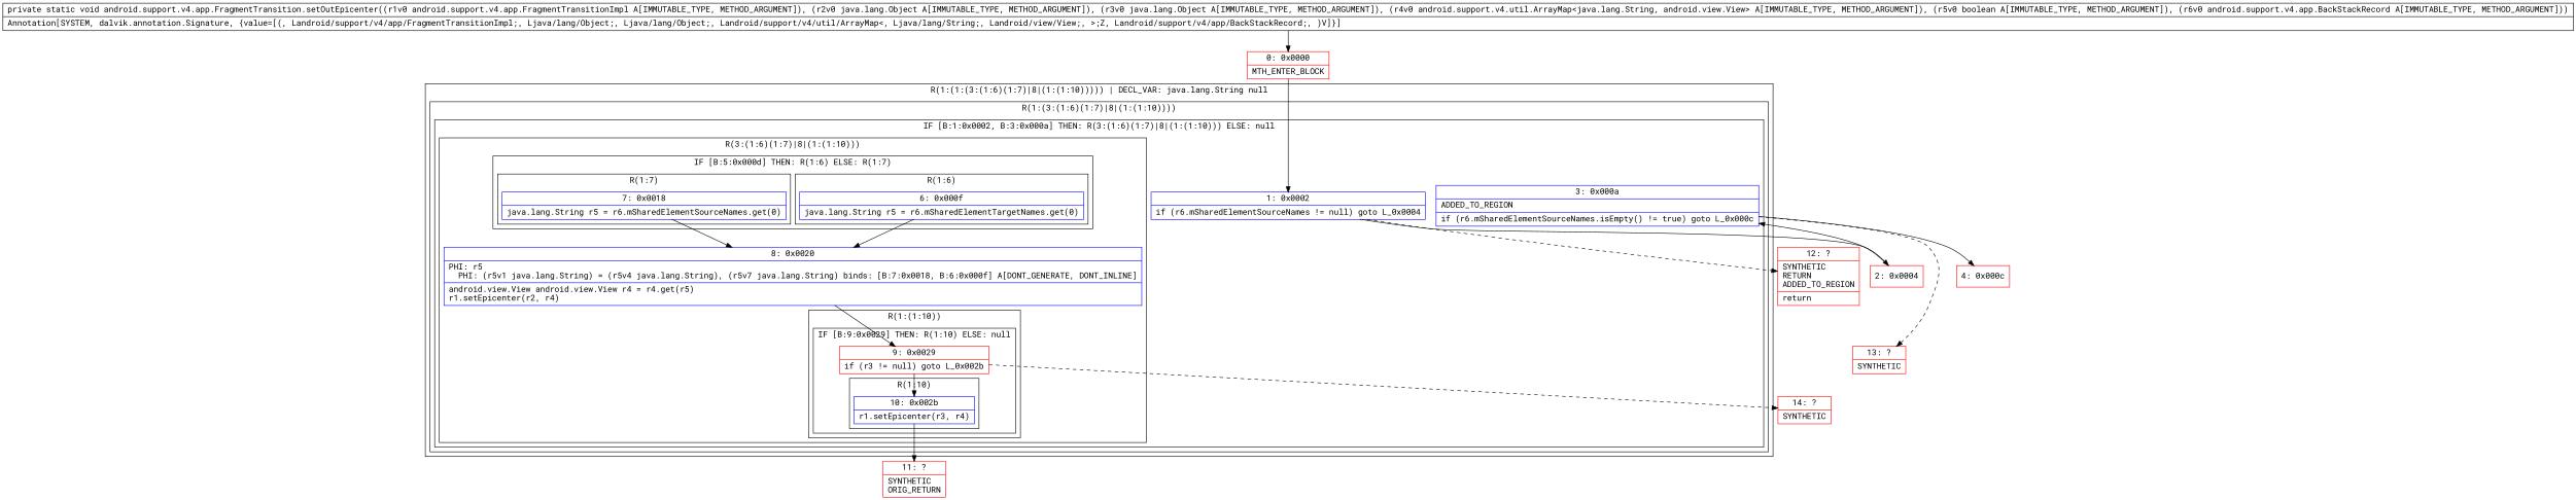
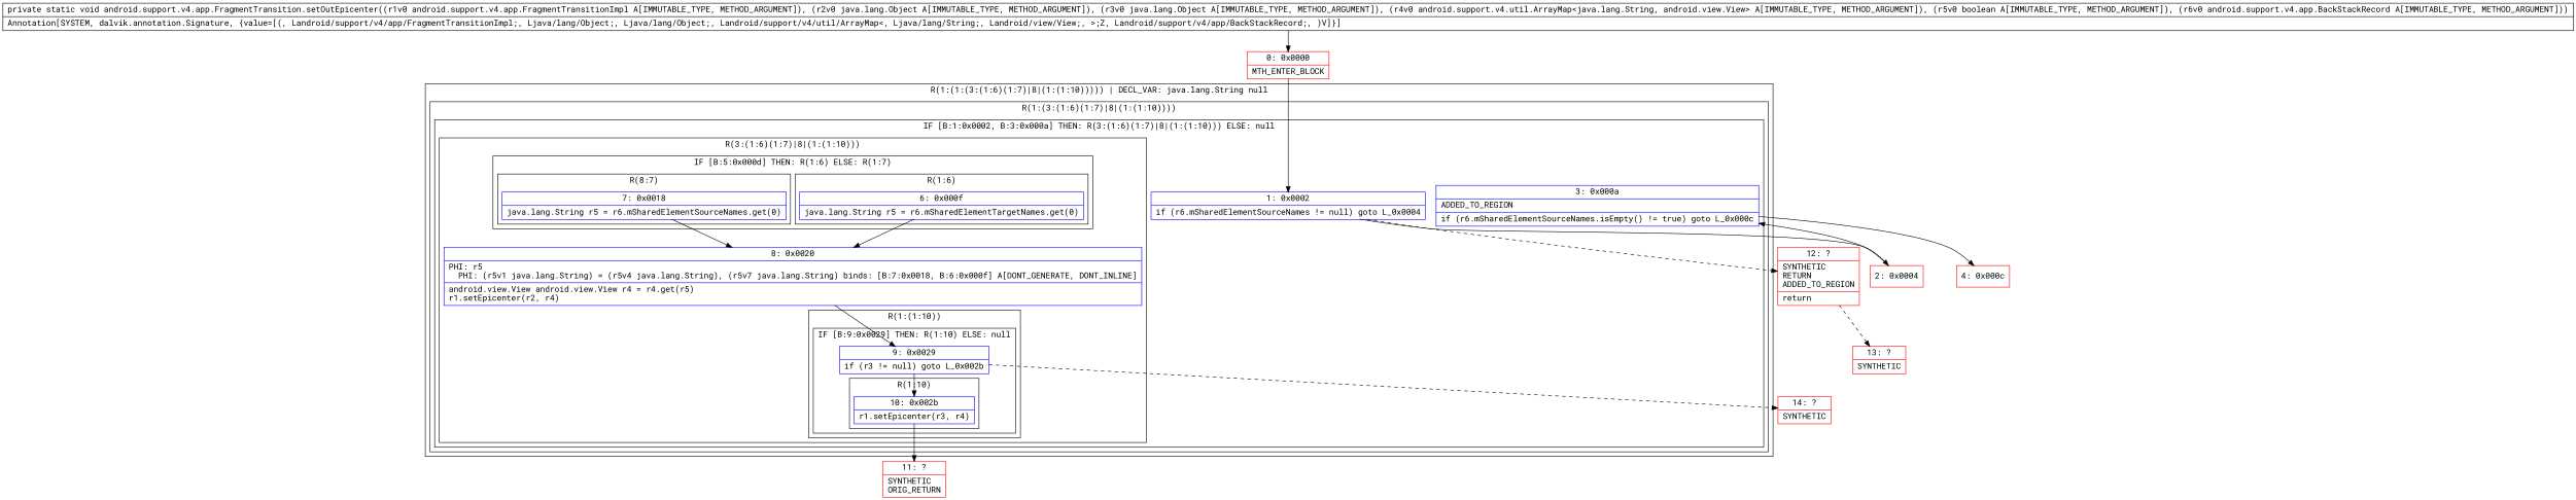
  digraph {
    fontname="Roboto Mono"
    node [color=blue fontname="Roboto Mono" shape=record]
    edge [fontname="Roboto Mono"]
    n1 [label="{6\:\ 0x000f|java.lang.String r5 = r6.mSharedElementTargetNames.get(0)\l}"]
    n2 [label="{7\:\ 0x0018|java.lang.String r5 = r6.mSharedElementSourceNames.get(0)\l}"]
    n3 [label="{10\:\ 0x002b|r1.setEpicenter(r3, r4)\l}"]
-   n4 [color=red label="{9\:\ 0x0029|if (r3 != null) goto L_0x002b\l}"]
+   n4 [label="{9\:\ 0x0029|if (r3 != null) goto L_0x002b\l}"]
    n5 [label="{8\:\ 0x0020|PHI: r5 \l  PHI: (r5v1 java.lang.String) = (r5v4 java.lang.String), (r5v7 java.lang.String) binds: [B:7:0x0018, B:6:0x000f] A[DONT_GENERATE, DONT_INLINE]\l|android.view.View android.view.View r4 = r4.get(r5)\lr1.setEpicenter(r2, r4)\l}"]
    n6 [label="{1\:\ 0x0002|if (r6.mSharedElementSourceNames != null) goto L_0x0004\l}"]
    n7 [label="{3\:\ 0x000a|ADDED_TO_REGION\l|if (r6.mSharedElementSourceNames.isEmpty() != true) goto L_0x000c\l}"]
    n8 [color=red label="{11\:\ ?|SYNTHETIC\lORIG_RETURN\l}"]
    n9 [color=red label="{14\:\ ?|SYNTHETIC\l}"]
    n10 [color=red label="{2\:\ 0x0004}"]
    n11 [color=red label="{12\:\ ?|SYNTHETIC\lRETURN\lADDED_TO_REGION\l|return\l}"]
    n12 [color=red label="{4\:\ 0x000c}"]
    n13 [color=red label="{13\:\ ?|SYNTHETIC\l}"]
    n14 [color=red label="{0\:\ 0x0000|MTH_ENTER_BLOCK\l}"]
    n15 [label="{private static void android.support.v4.app.FragmentTransition.setOutEpicenter((r1v0 android.support.v4.app.FragmentTransitionImpl A[IMMUTABLE_TYPE, METHOD_ARGUMENT]), (r2v0 java.lang.Object A[IMMUTABLE_TYPE, METHOD_ARGUMENT]), (r3v0 java.lang.Object A[IMMUTABLE_TYPE, METHOD_ARGUMENT]), (r4v0 android.support.v4.util.ArrayMap\<java.lang.String, android.view.View\> A[IMMUTABLE_TYPE, METHOD_ARGUMENT]), (r5v0 boolean A[IMMUTABLE_TYPE, METHOD_ARGUMENT]), (r6v0 android.support.v4.app.BackStackRecord A[IMMUTABLE_TYPE, METHOD_ARGUMENT]))  | Annotation[SYSTEM, dalvik.annotation.Signature, \{value=[(, Landroid\/support\/v4\/app\/FragmentTransitionImpl;, Ljava\/lang\/Object;, Ljava\/lang\/Object;, Landroid\/support\/v4\/util\/ArrayMap\<, Ljava\/lang\/String;, Landroid\/view\/View;, \>;Z, Landroid\/support\/v4\/app\/BackStackRecord;, )V]\}]\l}" color=""]
    subgraph cluster_1 {
      label="R(1:(1:(3:(1:6)(1:7)|8|(1:(1:10))))) | DECL_VAR: java.lang.String null\l"
      subgraph cluster_2 {
        label="R(1:(3:(1:6)(1:7)|8|(1:(1:10))))"
        subgraph cluster_3 {
          label="IF [B:1:0x0002, B:3:0x000a] THEN: R(3:(1:6)(1:7)|8|(1:(1:10))) ELSE: null"
          n6
          n7
          subgraph cluster_4 {
            label="R(3:(1:6)(1:7)|8|(1:(1:10)))"
            n5
            subgraph cluster_5 {
              label="IF [B:5:0x000d] THEN: R(1:6) ELSE: R(1:7)"
              subgraph cluster_6 {
                label="R(1:6)"
                n1
              }
              subgraph cluster_7 {
-               label="R(1:7)"
+               label="R(8:7)"
                n2
              }
            }
            subgraph cluster_8 {
              label="R(1:(1:10))"
              subgraph cluster_9 {
                label="IF [B:9:0x0029] THEN: R(1:10) ELSE: null"
                n4
                subgraph cluster_10 {
                  label="R(1:10)"
                  n3
                }
              }
            }
          }
        }
      }
    }
    n1 -> n5
    n2 -> n5
    n3 -> n8
    n4 -> n3
    n4 -> n9 [style=dashed]
    n5 -> n4
    n6 -> n10
    n6 -> n11 [style=dashed]
    n7 -> n12
-   n7 -> n13 [style=dashed]
+   n11 -> n13 [style=dashed]
    n10 -> n7
    n14 -> n6
    n15 -> n14
  }
